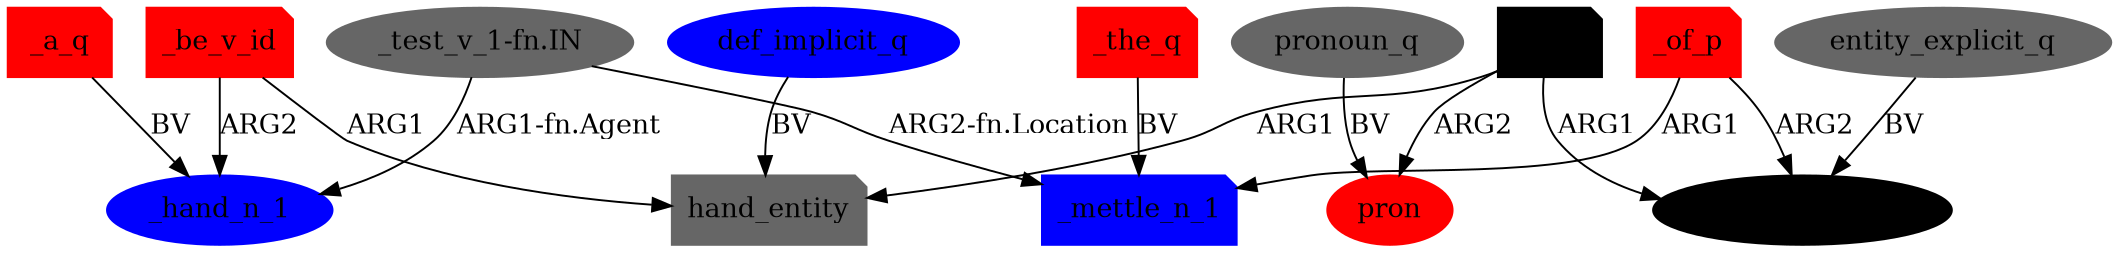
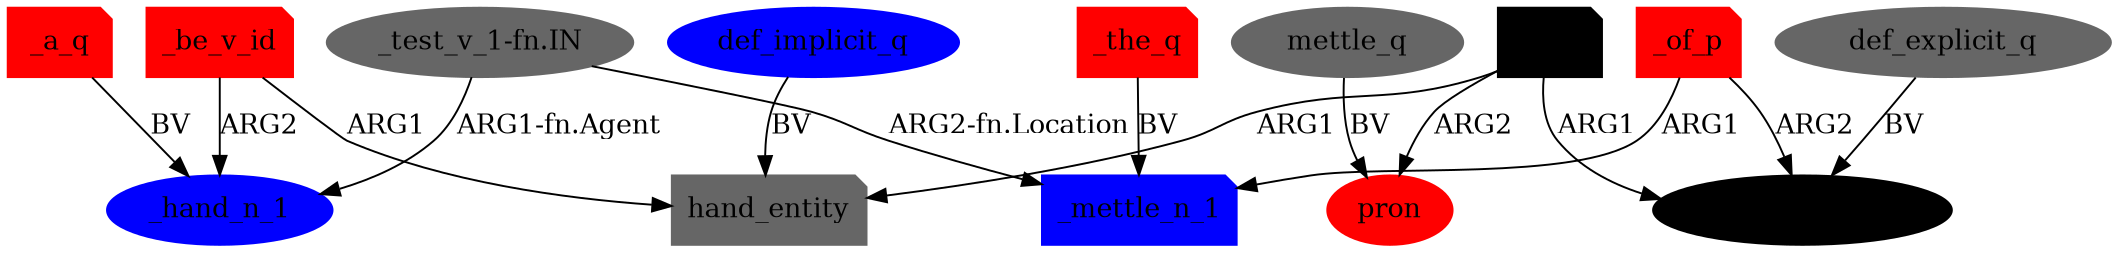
  digraph {
    node [color=red shape=ellipse style=filled]
    "_test_v_1-fn.IN" [color=gray40]
    _hand_n_1 [color=blue]
    _mettle_n_1 [color=blue shape=note]
    poss [color=black shape=note]
    _audience_n_1 [color=black]
    n6 [color=gray40 label=hand_entity shape=note]
    pron
    _be_v_id [shape=note]
    def_implicit_q [color=blue]
    _of_p [shape=note]
-   def_explicit_q [color=gray40 label=entity_explicit_q]
+   def_explicit_q [color=gray40]
    _a_q [shape=note]
    _the_q [shape=note]
-   pronoun_q [color=gray40]
+   pronoun_q [color=gray40 label=mettle_q]
    "_test_v_1-fn.IN" -> _hand_n_1 [label="ARG1-fn.Agent"]
    "_test_v_1-fn.IN" -> _mettle_n_1 [label="ARG2-fn.Location"]
    poss -> _audience_n_1 [label=ARG1]
    poss -> n6 [label=ARG1]
    poss -> pron [label=ARG2]
    _be_v_id -> _hand_n_1 [label=ARG2]
    _be_v_id -> n6 [label=ARG1]
    def_implicit_q -> n6 [label=BV]
    _of_p -> _mettle_n_1 [label=ARG1]
    _of_p -> _audience_n_1 [label=ARG2]
    def_explicit_q -> _audience_n_1 [label=BV]
    _a_q -> _hand_n_1 [label=BV]
    _the_q -> _mettle_n_1 [label=BV]
    pronoun_q -> pron [label=BV]
  }
